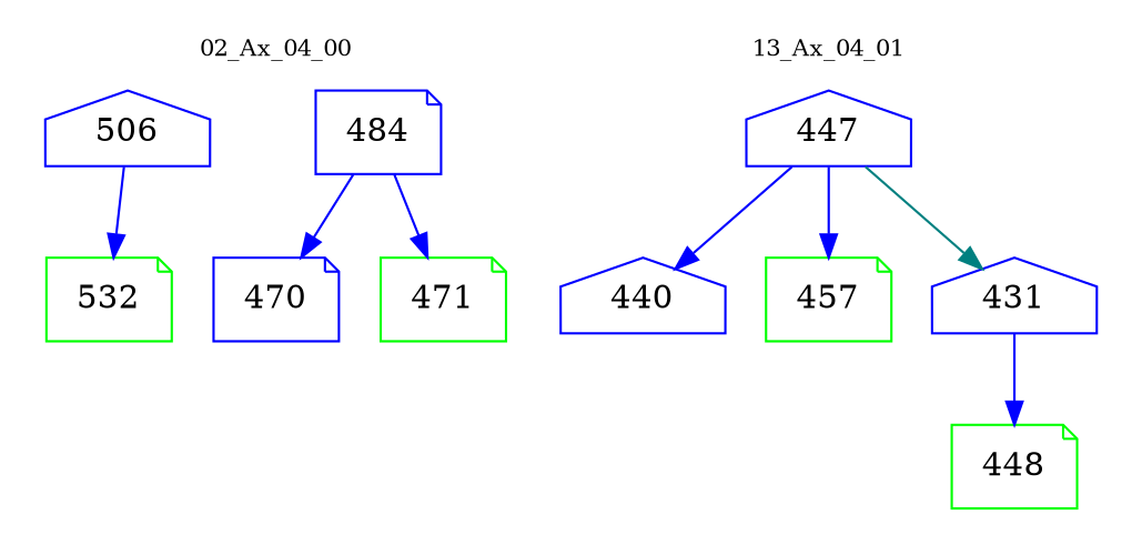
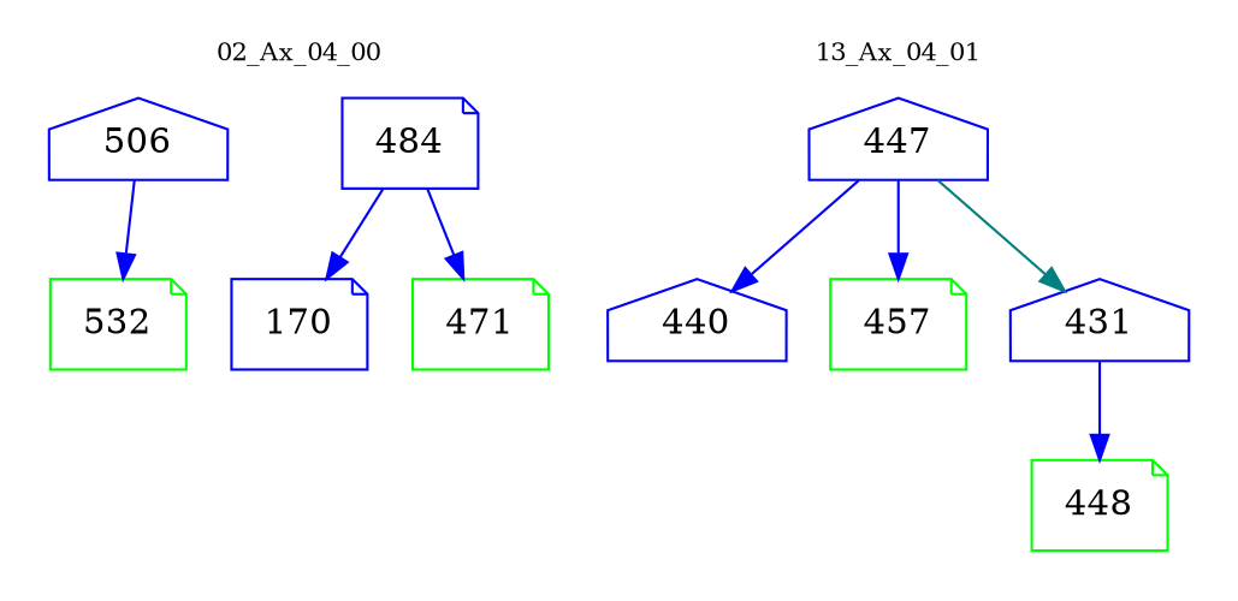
  digraph {
    node [color=blue shape=note]
    edge [color=blue]
    n1 [label=484]
-   n2 [label=470]
+   n2 [label=170]
    n3 [label=506 shape=house]
    n4 [color=green label=471]
    n5 [color=green label=532]
    n6 [label=447 shape=house]
    n7 [label=440 shape=house]
    n8 [color=green label=457]
    n9 [label=431 shape=house]
    n10 [color=green label=448]
    subgraph cluster_1 {
      color=white
      fontsize=10
      label="02_Ax_04_00"
      n1
      n2
      n3
      n4
      n5
    }
    subgraph cluster_2 {
      color=white
      fontsize=10
      label="13_Ax_04_01"
      n6
      n7
      n8
      n9
      n10
    }
    n1 -> n2
    n1 -> n4
    n3 -> n5
    n6 -> n7
    n6 -> n8
    n6 -> n9 [color=teal]
    n9 -> n10
  }
